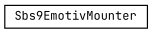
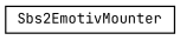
  digraph {
    rankdir=TB
    fontname="JetBrains Mono"
-   n1 [color=black fillcolor=white fontname="JetBrains Mono" fontsize=10 height=0.2 label=Sbs9EmotivMounter shape=record style=filled width=0.4]
+   n1 [color=black fillcolor=white fontname="JetBrains Mono" fontsize=10 height=0.2 label=Sbs2EmotivMounter shape=record style=filled width=0.4]
  }
